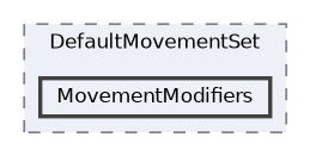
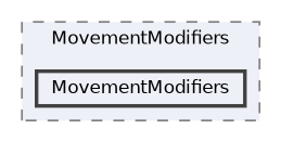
  digraph {
    compound=true
    n1 [color=grey25 fillcolor="#edf0f7" fontname=Helvetica fontsize=10 height=0.2 label=MovementModifiers shape=box style="filled,bold" width=0.4]
    subgraph cluster_1 {
      bgcolor="#edf0f7"
      fontname=Helvetica
      fontsize=10
-     label=DefaultMovementSet
+     label=MovementModifiers
      pencolor=grey50
      style="filled,dashed"
      n1
    }
  }
